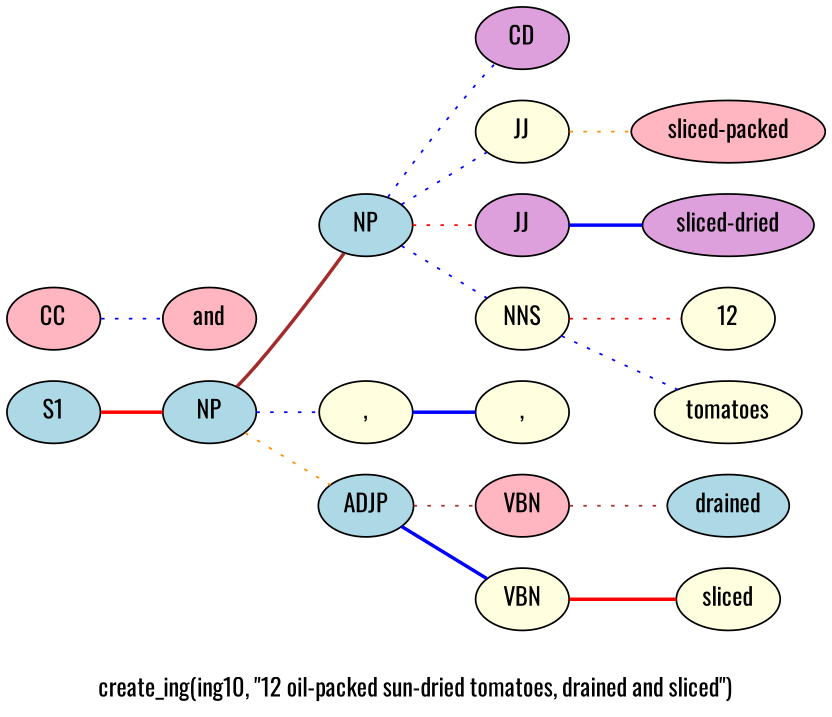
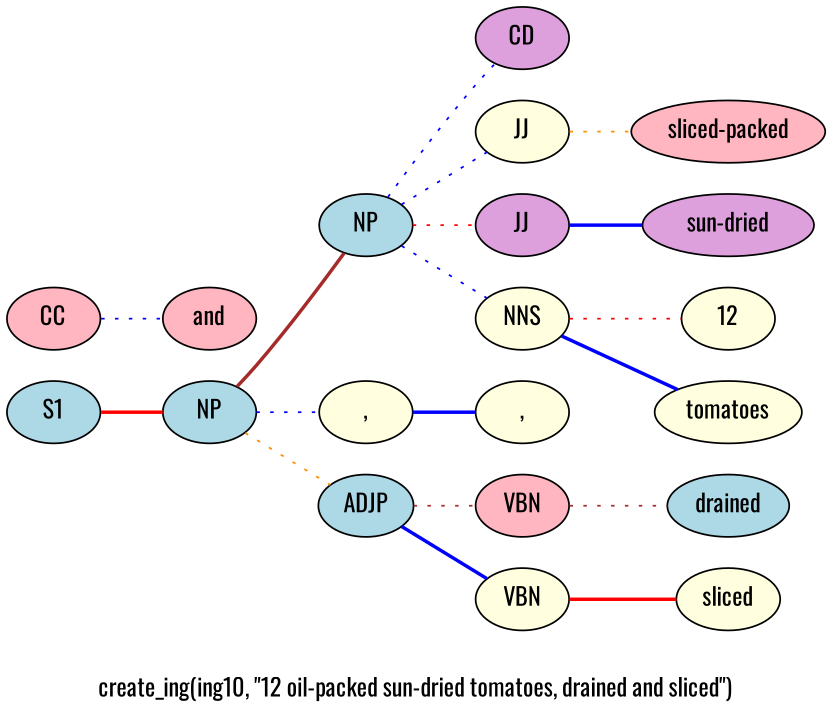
  graph {
    fontname=Oswald
    label="create_ing(ing10, \"12 oil-packed sun-dried tomatoes, drained and sliced\")"
    rankdir=LR
    node [fillcolor=lightyellow fontname=Oswald style=filled]
    edge [color=blue fontname=Oswald style=dotted]
    n1 [fillcolor=lightblue label=S1]
    n2 [fillcolor=lightblue label=NP]
    n3 [fillcolor=lightblue label=NP]
    n4 [label=","]
    n5 [fillcolor=lightblue label=ADJP]
    n6 [fillcolor=plum label=CD]
    n7 [label=JJ]
    n8 [fillcolor=plum label=JJ]
    n9 [label=NNS]
    n10 [label=","]
    n11 [fillcolor=lightpink label=VBN]
    n12 [label=VBN]
    n13 [fillcolor=lightpink label="sliced-packed"]
-   n14 [fillcolor=plum label="sliced-dried"]
+   n14 [fillcolor=plum label="sun-dried"]
    n15 [label=12]
    n16 [label=tomatoes]
    n17 [fillcolor=lightblue label=drained]
    n18 [fillcolor=lightpink label=CC]
    n19 [fillcolor=lightpink label=and]
    n20 [label=sliced]
    n1 -- n2 [color=red style=bold]
    n2 -- n3 [color=brown style=bold]
    n2 -- n4
    n2 -- n5 [color=darkorange]
    n3 -- n6
    n3 -- n7
    n3 -- n8 [color=red]
    n3 -- n9
    n4 -- n10 [style=bold]
    n5 -- n11 [color=brown]
    n5 -- n12 [style=bold]
    n7 -- n13 [color=darkorange]
    n8 -- n14 [style=bold]
    n9 -- n15 [color=red]
-   n9 -- n16
+   n9 -- n16 [style=bold]
    n11 -- n17 [color=brown]
    n12 -- n20 [color=red style=bold]
    n18 -- n19
  }
